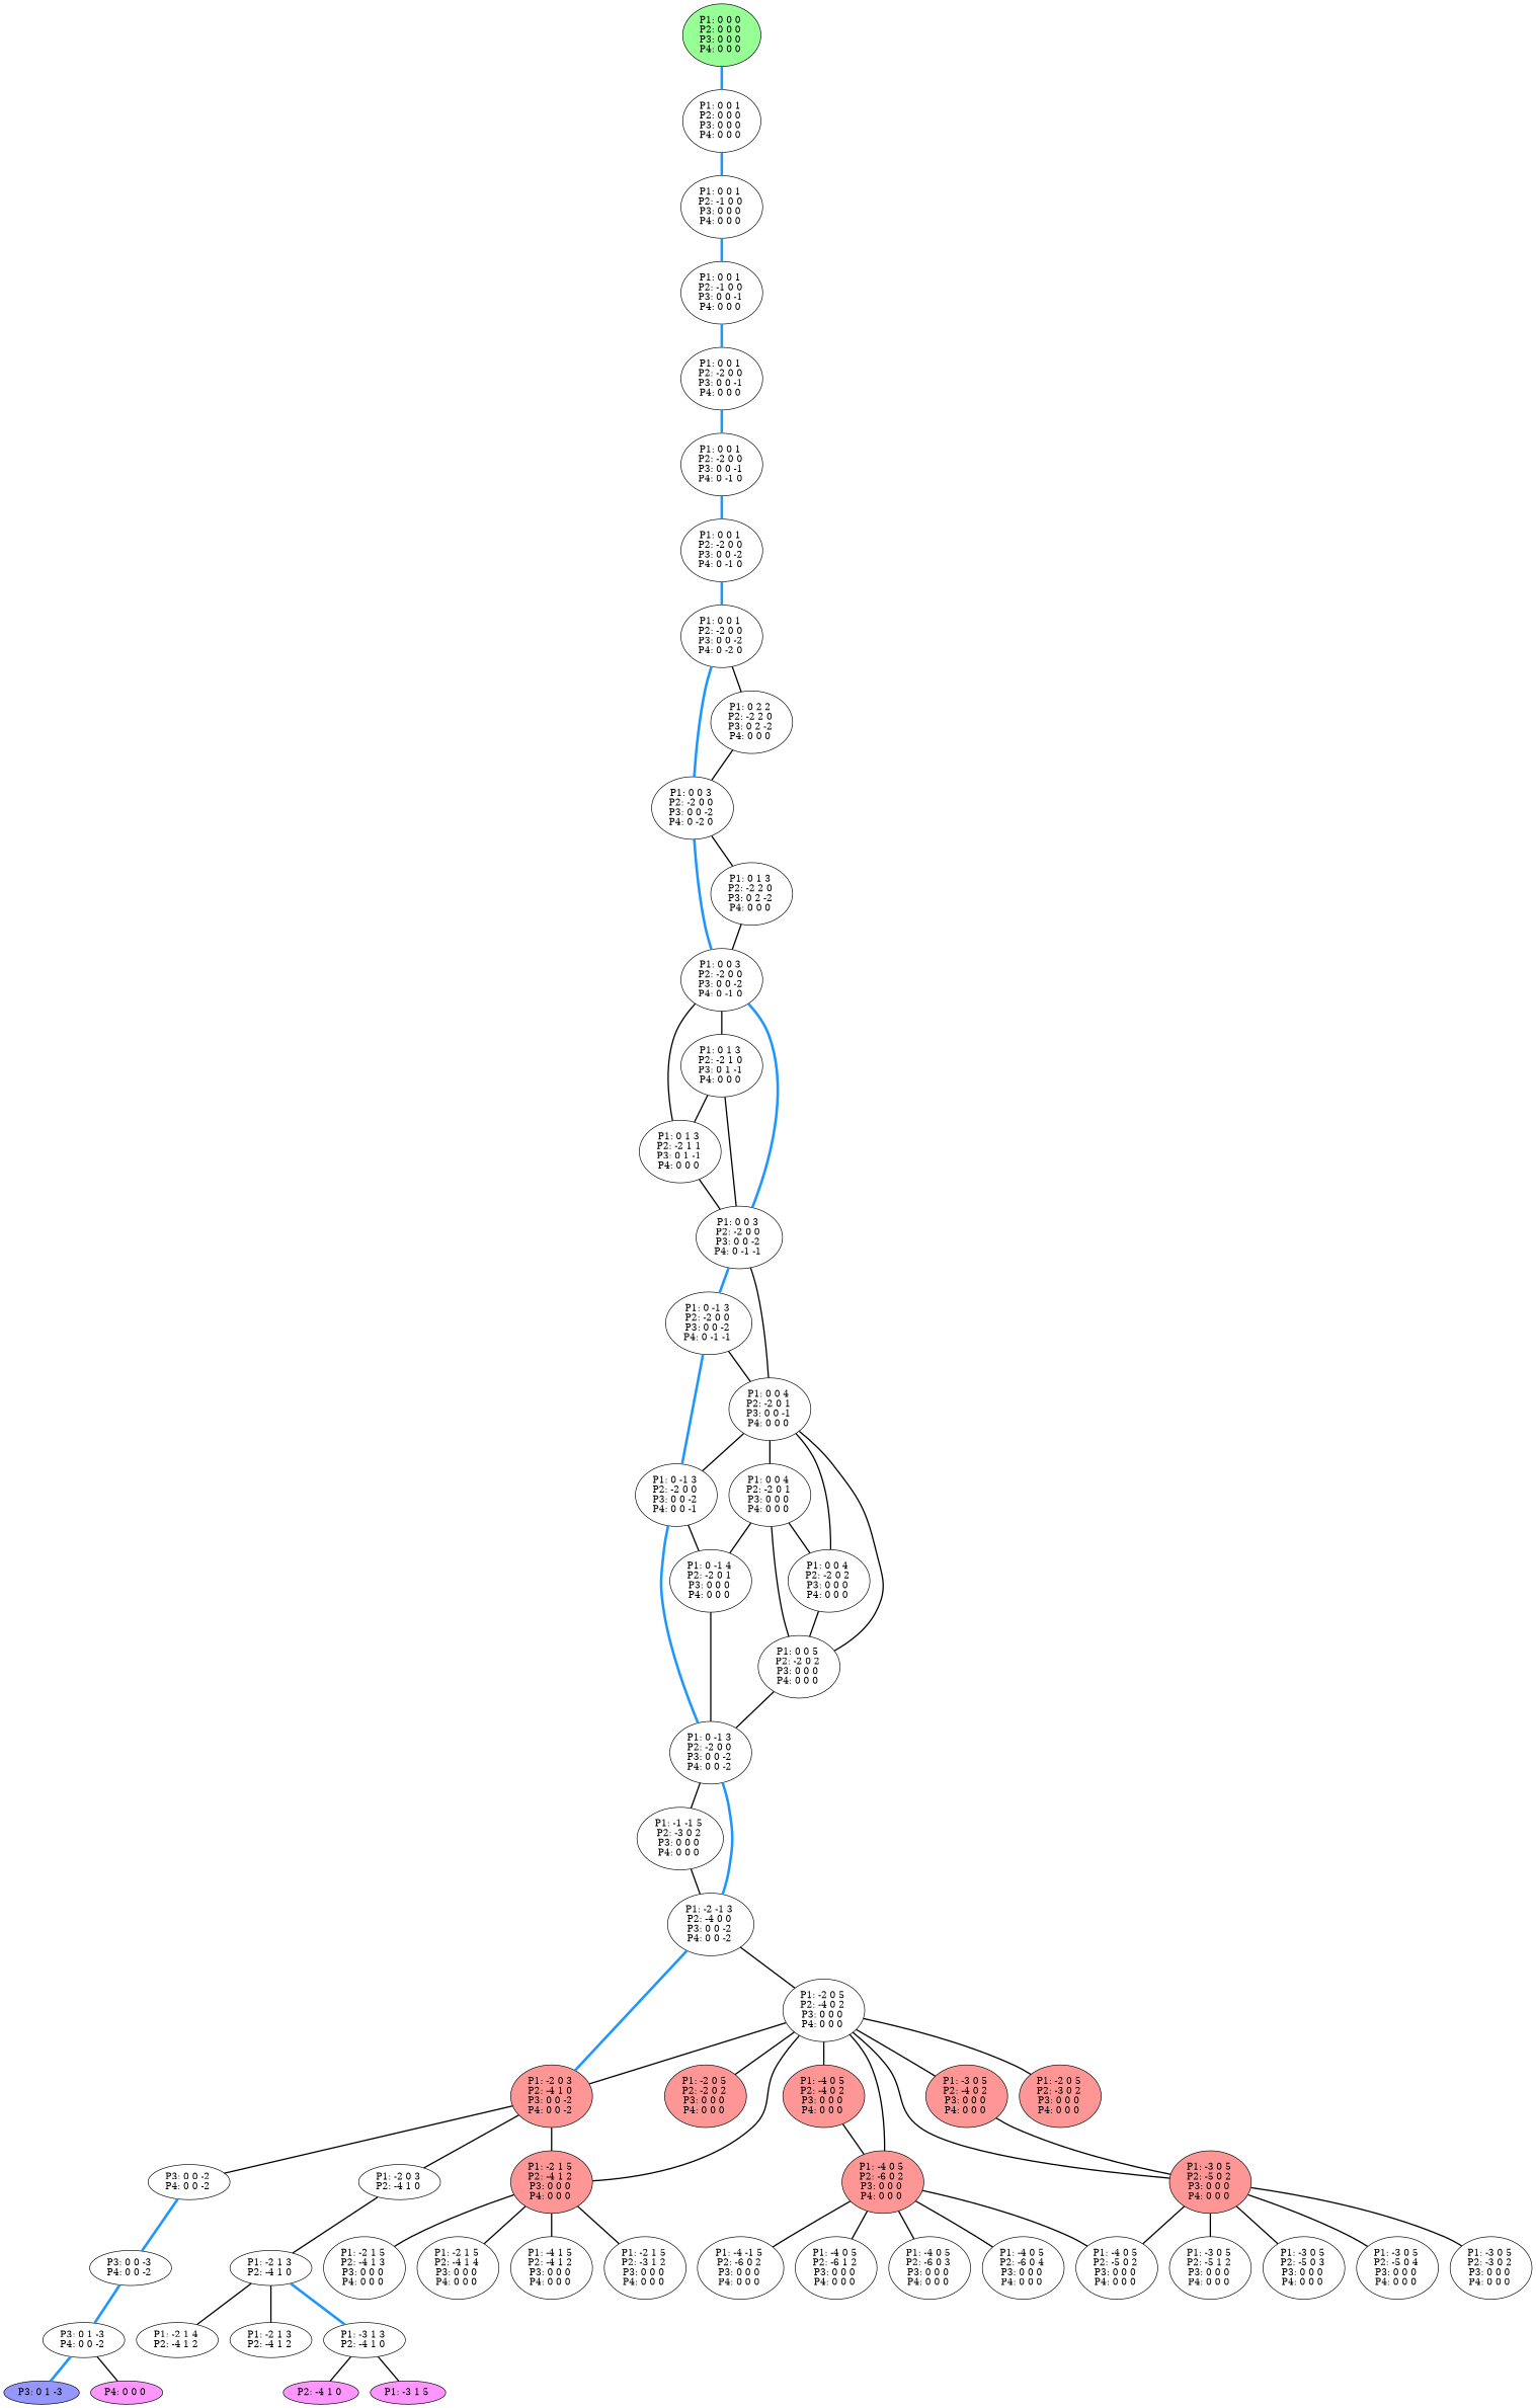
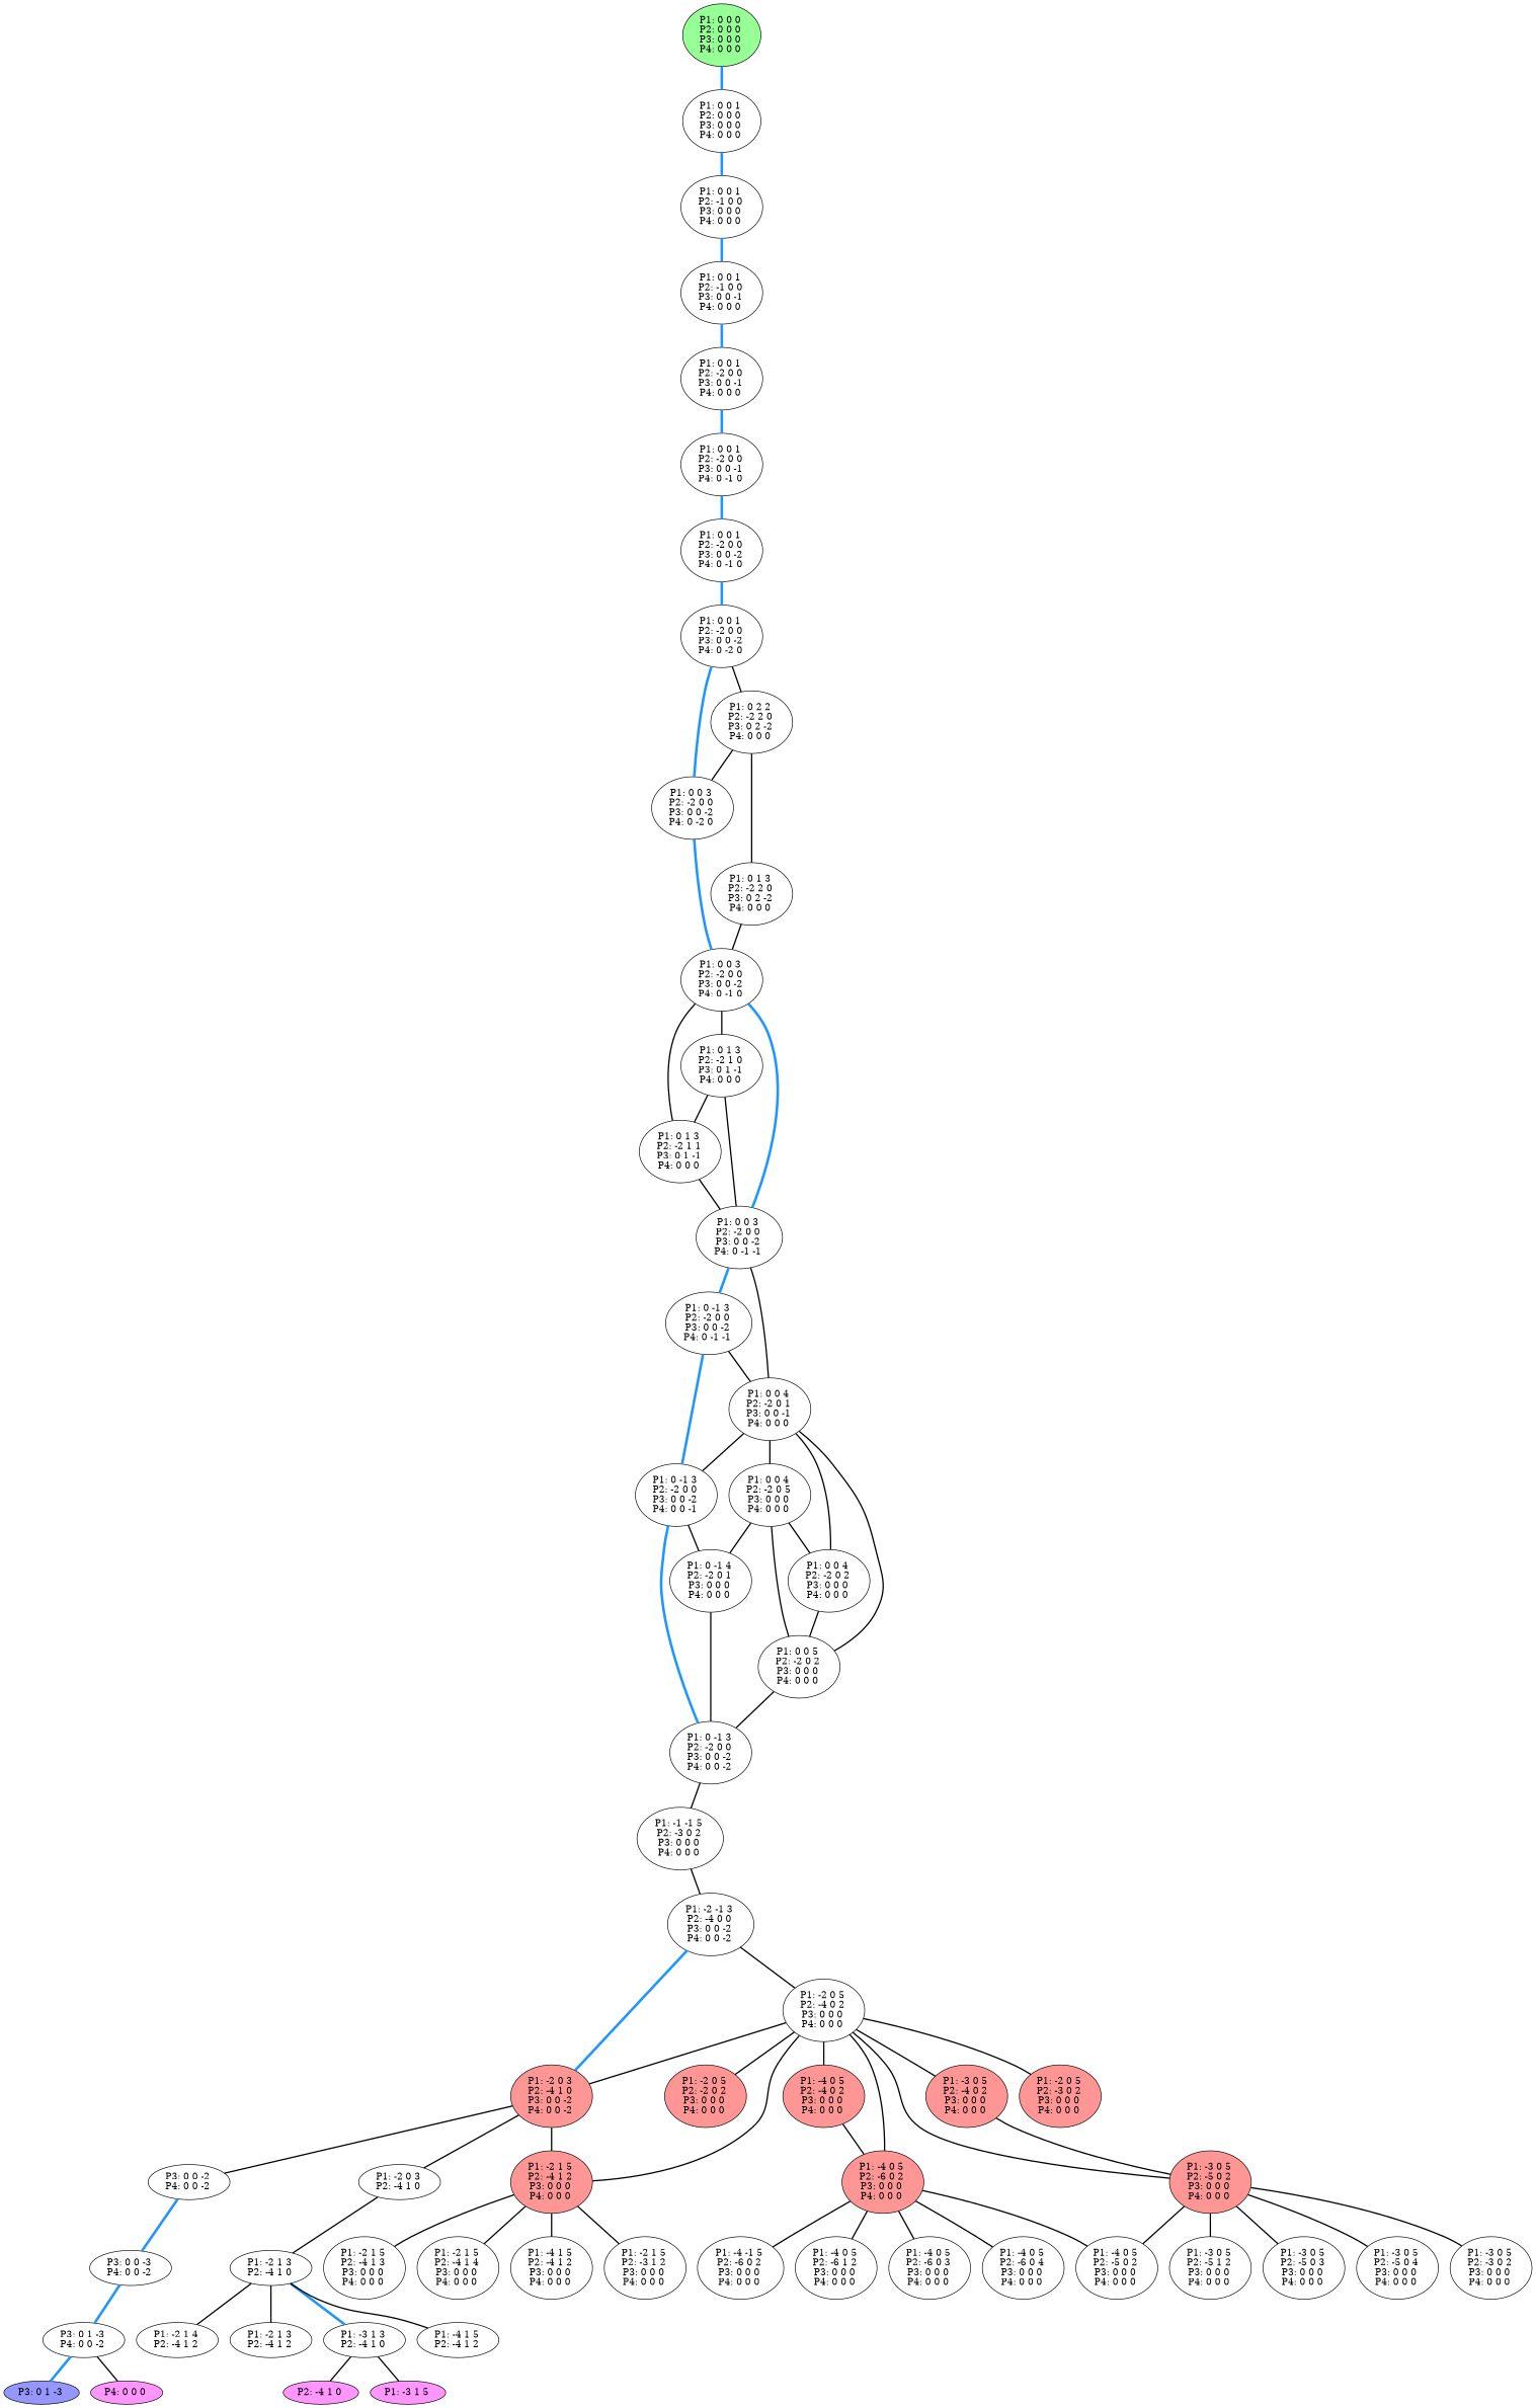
  graph {
    color=black
    edge [color=black style=bold]
    n1 [fillcolor="#96FF96" label="P1: 0 0 0 \nP2: 0 0 0 \nP3: 0 0 0 \nP4: 0 0 0 \n" style=filled]
    n2 [label="P1: 0 0 1 \nP2: 0 0 0 \nP3: 0 0 0 \nP4: 0 0 0 \n"]
    n3 [label="P1: 0 0 1 \nP2: -1 0 0 \nP3: 0 0 0 \nP4: 0 0 0 \n"]
    n4 [label="P1: 0 0 1 \nP2: -1 0 0 \nP3: 0 0 -1 \nP4: 0 0 0 \n"]
    n5 [label="P1: 0 0 1 \nP2: -2 0 0 \nP3: 0 0 -1 \nP4: 0 0 0 \n"]
    n6 [label="P1: 0 0 1 \nP2: -2 0 0 \nP3: 0 0 -1 \nP4: 0 -1 0 \n"]
    n7 [label="P1: 0 0 1 \nP2: -2 0 0 \nP3: 0 0 -2 \nP4: 0 -1 0 \n"]
    n8 [label="P1: 0 0 1 \nP2: -2 0 0 \nP3: 0 0 -2 \nP4: 0 -2 0 \n"]
    n9 [label="P1: 0 2 2 \nP2: -2 2 0 \nP3: 0 2 -2 \nP4: 0 0 0 \n"]
    n10 [label="P1: 0 0 3 \nP2: -2 0 0 \nP3: 0 0 -2 \nP4: 0 -2 0 \n"]
    n11 [label="P1: 0 1 3 \nP2: -2 2 0 \nP3: 0 2 -2 \nP4: 0 0 0 \n"]
    n12 [label="P1: 0 0 3 \nP2: -2 0 0 \nP3: 0 0 -2 \nP4: 0 -1 0 \n"]
    n13 [label="P1: 0 1 3 \nP2: -2 1 0 \nP3: 0 1 -1 \nP4: 0 0 0 \n"]
    n14 [label="P1: 0 1 3 \nP2: -2 1 1 \nP3: 0 1 -1 \nP4: 0 0 0 \n"]
    n15 [label="P1: 0 0 3 \nP2: -2 0 0 \nP3: 0 0 -2 \nP4: 0 -1 -1 \n"]
    n16 [label="P1: 0 -1 3 \nP2: -2 0 0 \nP3: 0 0 -2 \nP4: 0 -1 -1 \n"]
    n17 [label="P1: 0 0 4 \nP2: -2 0 1 \nP3: 0 0 -1 \nP4: 0 0 0 \n"]
    n18 [label="P1: 0 -1 3 \nP2: -2 0 0 \nP3: 0 0 -2 \nP4: 0 0 -1 \n"]
-   n19 [label="P1: 0 0 4 \nP2: -2 0 1 \nP3: 0 0 0 \nP4: 0 0 0 \n"]
+   n19 [label="P1: 0 0 4 \nP2: -2 0 5 \nP3: 0 0 0 \nP4: 0 0 0 \n"]
    n20 [label="P1: 0 0 4 \nP2: -2 0 2 \nP3: 0 0 0 \nP4: 0 0 0 \n"]
    n21 [label="P1: 0 0 5 \nP2: -2 0 2 \nP3: 0 0 0 \nP4: 0 0 0 \n"]
    n22 [label="P1: 0 -1 4 \nP2: -2 0 1 \nP3: 0 0 0 \nP4: 0 0 0 \n"]
    n23 [label="P1: 0 -1 3 \nP2: -2 0 0 \nP3: 0 0 -2 \nP4: 0 0 -2 \n"]
    n24 [label="P1: -1 -1 5 \nP2: -3 0 2 \nP3: 0 0 0 \nP4: 0 0 0 \n"]
    n25 [label="P1: -2 -1 3 \nP2: -4 0 0 \nP3: 0 0 -2 \nP4: 0 0 -2 \n"]
    n26 [label="P1: -2 0 5 \nP2: -4 0 2 \nP3: 0 0 0 \nP4: 0 0 0 \n"]
    n27 [fillcolor="#FF9696" label="P1: -2 0 3 \nP2: -4 1 0 \nP3: 0 0 -2 \nP4: 0 0 -2 \n" style=filled]
    n28 [fillcolor="#FF9696" label="P1: -3 0 5 \nP2: -4 0 2 \nP3: 0 0 0 \nP4: 0 0 0 \n" style=filled]
    n29 [fillcolor="#FF9696" label="P1: -4 0 5 \nP2: -4 0 2 \nP3: 0 0 0 \nP4: 0 0 0 \n" style=filled]
    n30 [fillcolor="#FF9696" label="P1: -2 0 5 \nP2: -3 0 2 \nP3: 0 0 0 \nP4: 0 0 0 \n" style=filled]
    n31 [fillcolor="#FF9696" label="P1: -2 0 5 \nP2: -2 0 2 \nP3: 0 0 0 \nP4: 0 0 0 \n" style=filled]
    n32 [fillcolor="#FF9696" label="P1: -3 0 5 \nP2: -5 0 2 \nP3: 0 0 0 \nP4: 0 0 0 \n" style=filled]
    n33 [fillcolor="#FF9696" label="P1: -4 0 5 \nP2: -6 0 2 \nP3: 0 0 0 \nP4: 0 0 0 \n" style=filled]
    n34 [fillcolor="#FF9696" label="P1: -2 1 5 \nP2: -4 1 2 \nP3: 0 0 0 \nP4: 0 0 0 \n" style=filled]
    n35 [label="P3: 0 0 -2 \nP4: 0 0 -2 \n"]
    n36 [label="P1: -2 0 3 \nP2: -4 1 0 \n"]
    n37 [label="P1: -4 0 5 \nP2: -5 0 2 \nP3: 0 0 0 \nP4: 0 0 0 \n"]
    n38 [label="P1: -3 0 5 \nP2: -3 0 2 \nP3: 0 0 0 \nP4: 0 0 0 \n"]
    n39 [label="P1: -3 0 5 \nP2: -5 1 2 \nP3: 0 0 0 \nP4: 0 0 0 \n"]
    n40 [label="P1: -3 0 5 \nP2: -5 0 3 \nP3: 0 0 0 \nP4: 0 0 0 \n"]
    n41 [label="P1: -3 0 5 \nP2: -5 0 4 \nP3: 0 0 0 \nP4: 0 0 0 \n"]
    n42 [label="P1: -4 -1 5 \nP2: -6 0 2 \nP3: 0 0 0 \nP4: 0 0 0 \n"]
    n43 [label="P1: -4 0 5 \nP2: -6 1 2 \nP3: 0 0 0 \nP4: 0 0 0 \n"]
    n44 [label="P1: -4 0 5 \nP2: -6 0 3 \nP3: 0 0 0 \nP4: 0 0 0 \n"]
    n45 [label="P1: -4 0 5 \nP2: -6 0 4 \nP3: 0 0 0 \nP4: 0 0 0 \n"]
    n46 [label="P1: -4 1 5 \nP2: -4 1 2 \nP3: 0 0 0 \nP4: 0 0 0 \n"]
    n47 [label="P1: -2 1 5 \nP2: -3 1 2 \nP3: 0 0 0 \nP4: 0 0 0 \n"]
    n48 [label="P1: -2 1 5 \nP2: -4 1 3 \nP3: 0 0 0 \nP4: 0 0 0 \n"]
    n49 [label="P1: -2 1 5 \nP2: -4 1 4 \nP3: 0 0 0 \nP4: 0 0 0 \n"]
    n50 [label="P3: 0 0 -3 \nP4: 0 0 -2 \n"]
    n51 [label="P1: -2 1 3 \nP2: -4 1 0 \n"]
    n52 [label="P3: 0 1 -3 \nP4: 0 0 -2 \n"]
    n53 [fillcolor="#9696FF" label="P3: 0 1 -3 \n" style=filled]
    n54 [fillcolor="#FF96FF" label="P4: 0 0 0 \n" style=filled]
    n55 [label="P1: -3 1 3 \nP2: -4 1 0 \n"]
+   n56 [label="P1: -4 1 5 \nP2: -4 1 2 \n"]
    n57 [label="P1: -2 1 4 \nP2: -4 1 2 \n"]
    n58 [label="P1: -2 1 3 \nP2: -4 1 2 \n"]
    n59 [fillcolor="#FF96FF" label="P2: -4 1 0 \n" style=filled]
    n60 [fillcolor="#FF96FF" label="P1: -3 1 5 \n" style=filled]
    n1 -- n2 [color="#1E96FF" penwidth=4.0]
    n2 -- n3 [color="#1E96FF" penwidth=4.0]
    n3 -- n4 [color="#1E96FF" penwidth=4.0]
    n4 -- n5 [color="#1E96FF" penwidth=4.0]
    n5 -- n6 [color="#1E96FF" penwidth=4.0]
    n6 -- n7 [color="#1E96FF" penwidth=4.0]
    n7 -- n8 [color="#1E96FF" penwidth=4.0]
    n8 -- n9
    n8 -- n10 [color="#1E96FF" penwidth=4.0]
    n9 -- n10
-   n10 -- n11
+   n9 -- n11
    n10 -- n12 [color="#1E96FF" penwidth=4.0]
    n11 -- n12
    n12 -- n13
    n12 -- n14
    n12 -- n15 [color="#1E96FF" penwidth=4.0]
    n13 -- n14
    n13 -- n15
    n14 -- n15
    n15 -- n16 [color="#1E96FF" penwidth=4.0]
    n15 -- n17
    n16 -- n17
    n16 -- n18 [color="#1E96FF" penwidth=4.0]
    n17 -- n18
    n17 -- n19
    n17 -- n20
    n17 -- n21
    n18 -- n22
    n18 -- n23 [color="#1E96FF" penwidth=4.0]
    n19 -- n20
    n19 -- n21
    n19 -- n22
    n20 -- n21
    n21 -- n23
    n22 -- n23
    n23 -- n24
-   n23 -- n25 [color="#1E96FF" penwidth=4.0]
    n24 -- n25
    n25 -- n26
    n25 -- n27 [color="#1E96FF" penwidth=4.0]
    n26 -- n27
    n26 -- n28
    n26 -- n29
    n26 -- n30
    n26 -- n31
    n26 -- n32
    n26 -- n33
    n26 -- n34
    n27 -- n34
    n27 -- n35
    n27 -- n36
    n28 -- n32
    n29 -- n33
    n32 -- n37
    n32 -- n38
    n32 -- n39
    n32 -- n40
    n32 -- n41
    n33 -- n37
    n33 -- n42
    n33 -- n43
    n33 -- n44
    n33 -- n45
    n34 -- n46
    n34 -- n47
    n34 -- n48
    n34 -- n49
    n35 -- n50 [color="#1E96FF" penwidth=4.0]
    n36 -- n51
    n50 -- n52 [color="#1E96FF" penwidth=4.0]
    n51 -- n55 [color="#1E96FF" penwidth=4.0]
+   n51 -- n56
    n51 -- n57
    n51 -- n58
    n52 -- n53 [color="#1E96FF" penwidth=4.0]
    n52 -- n54
    n55 -- n59
    n55 -- n60
  }
